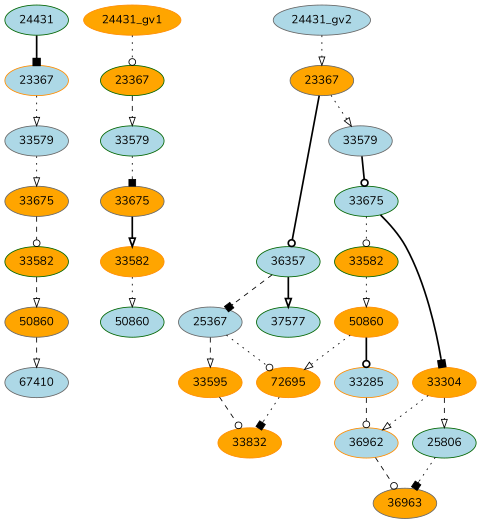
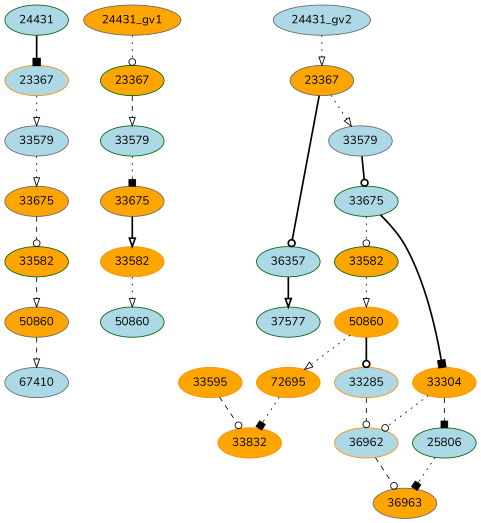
  strict digraph {
    fontname=Nunito
    node [color=gray40 fillcolor=lightblue fontname=Nunito style=filled]
    edge [arrowhead=onormal fontname=Nunito style=dotted]
    n1 [label=67410]
    n2 [fillcolor=orange label=50860]
    n3 [color=darkgreen fillcolor=orange label=33582]
    n4 [fillcolor=orange label=33675]
    n5 [label=33579]
    n6 [color=darkorange label=23367]
    n7 [color=darkgreen label=24431]
    n8 [color=darkgreen label=50860]
    n9 [color=darkorange fillcolor=orange label=33582]
    n10 [fillcolor=orange label=33675]
    n11 [color=darkgreen label=33579]
    n12 [color=darkgreen fillcolor=orange label=23367]
-   "24431_gv1" [color=darkorange fillcolor=orange]
+   "24431_gv1" [fillcolor=orange]
    n14 [color=darkorange fillcolor=orange label=33832]
    n15 [color=darkorange fillcolor=orange label=72695]
    n16 [color=darkorange fillcolor=orange label=33595]
    n17 [color=darkorange fillcolor=orange label=50860]
    n18 [color=darkorange label=33285]
    n19 [color=darkorange label=36962]
    n20 [color=darkgreen fillcolor=orange label=33582]
    n21 [fillcolor=orange label=36963]
    n22 [color=darkgreen label=25806]
-   n23 [label=25367]
    n24 [color=darkorange fillcolor=orange label=33304]
    n25 [color=darkgreen label=37577]
    n26 [color=darkgreen label=36357]
    n27 [color=darkgreen label=33675]
    n28 [fillcolor=orange label=23367]
    n29 [label=33579]
    "24431_gv2"
    subgraph sub_1 {
      n1
      n2
      n3
      n4
      n5
      n6
      n7
    }
    subgraph sub_2 {
      n8
      n9
      n10
      n11
      n12
      "24431_gv1"
    }
    subgraph sub_3 {
      n14
      n15
      n16
      n17
      n18
      n19
      n20
      n21
      n22
-     n23
      n24
      n25
      n26
      n27
      n28
      n29
      "24431_gv2"
    }
    n2 -> n1 [style=dashed]
    n3 -> n2 [style=dashed]
    n4 -> n3 [arrowhead=odot style=dashed]
    n5 -> n4
    n6 -> n5
    n7 -> n6 [arrowhead=box style=bold]
    n9 -> n8
    n10 -> n9 [style=bold]
    n11 -> n10 [arrowhead=box]
    n12 -> n11 [style=dashed]
    "24431_gv1" -> n12 [arrowhead=odot]
    n15 -> n14 [arrowhead=box]
    n16 -> n14 [arrowhead=odot style=dashed]
    n17 -> n15
    n17 -> n18 [arrowhead=odot style=bold]
    n18 -> n19 [arrowhead=odot style=dashed]
    n19 -> n21 [arrowhead=odot style=dashed]
    n20 -> n17
    n22 -> n21 [arrowhead=box]
-   n23 -> n15 [arrowhead=odot]
-   n23 -> n16 [style=dashed]
-   n24 -> n19
-   n24 -> n22 [style=dashed]
-   n26 -> n23 [arrowhead=box style=dashed]
+   n24 -> n19 [arrowhead=odot]
+   n24 -> n22 [arrowhead=box style=dashed]
    n26 -> n25 [style=bold]
    n27 -> n20 [arrowhead=odot]
    n27 -> n24 [arrowhead=box style=bold]
    n28 -> n26 [arrowhead=odot style=bold]
    n28 -> n29
    n29 -> n27 [arrowhead=odot style=bold]
    "24431_gv2" -> n28
  }
